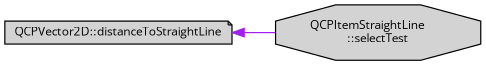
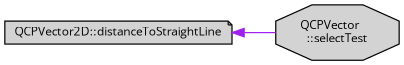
  digraph {
    rankdir=LR
    fontname="Open Sans"
    node [color=black fillcolor=lightgrey fontname="Open Sans" fontsize=10 style=filled]
    n1 [fontcolor=black height=0.2 label="QCPVector2D::distanceToStraightLine" shape=note width=0.4]
-   n2 [height=0.2 label="QCPItemStraightLine\l::selectTest" shape=octagon width=0.4]
+   n2 [height=0.2 label="QCPVector\l::selectTest" shape=octagon width=0.4]
    n1 -> n2 [color=purple dir=back fontname="Open Sans" fontsize=10 labelfontname=Helvetica labelfontsize=10 style=solid]
  }
